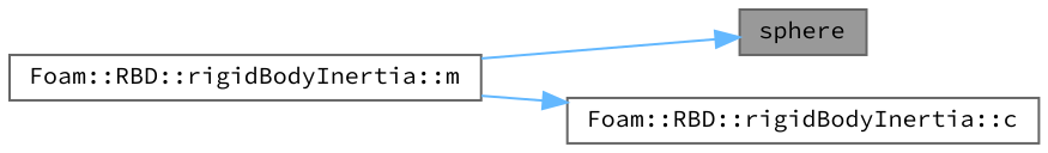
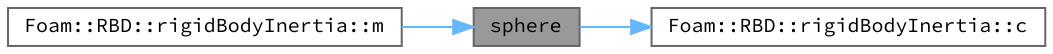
  digraph {
    fontname="Source Code Pro"
    rankdir=LR
    node [color=grey40 fillcolor=white fontname="Source Code Pro" fontsize=10 shape=box style=filled]
    edge [color=steelblue1 fontname="Source Code Pro" fontsize=10 labelfontname=Helvetica labelfontsize=10 style=solid]
    n1 [color=gray40 fillcolor=grey60 fontcolor=black height=0.2 label=sphere width=0.4]
    n2 [height=0.2 label="Foam::RBD::rigidBodyInertia::c" width=0.4]
    n3 [height=0.2 label="Foam::RBD::rigidBodyInertia::m" width=0.4]
-   n3 -> n2
+   n1 -> n2
    n3 -> n1
  }
